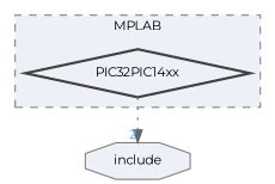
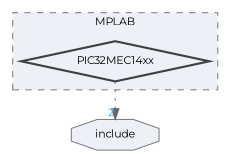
  digraph {
    compound=true
    fontname=Montserrat
    node [fillcolor="#edf0f7" fontname=Montserrat fontsize=10]
-   n1 [color=grey25 height=0.2 label=PIC32PIC14xx shape=diamond style="filled,bold" width=0.4]
+   n1 [color=grey25 height=0.2 label=PIC32MEC14xx shape=diamond style="filled,bold" width=0.4]
    n2 [color=grey50 height=0.2 label=include shape=octagon style=filled width=0.4]
    subgraph cluster_1 {
      bgcolor="#edf0f7"
      fontsize=10
      label=MPLAB
      pencolor=grey50
      style="filled,dashed"
      n1
    }
    n1 -> n2 [color=gray40 fontcolor=steelblue1 fontname=Montserrat fontsize=10 headlabel=2 labeldistance=1.5 labelfontname=Helvetica labelfontsize=10 style=dotted]
  }
